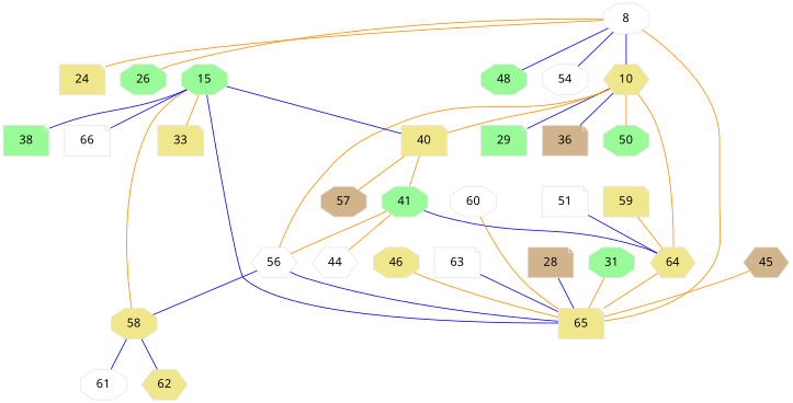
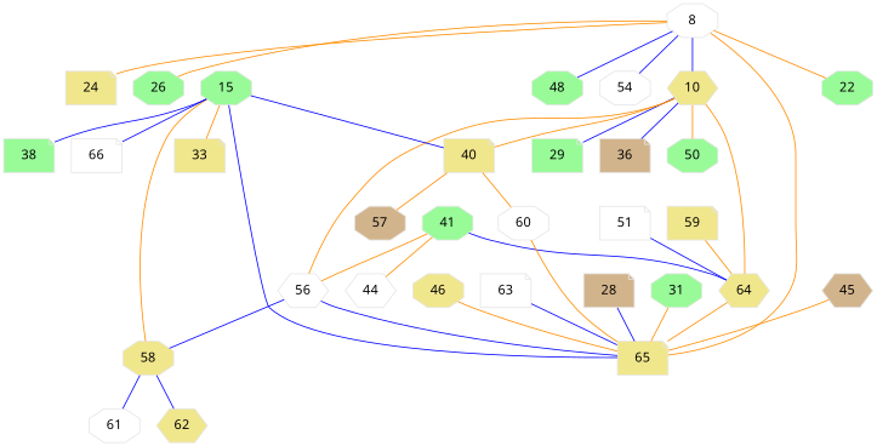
  graph {
    fontname="Noto Sans"
    node [color=gray90 fillcolor=khaki fontname="Noto Sans" shape=octagon style=filled]
    edge [color=darkorange fontname="Noto Sans"]
    8 [fillcolor=white super="+7"]
    10 [shape=hexagon]
+   22 [fillcolor=palegreen]
    24 [shape=note]
    26 [fillcolor=palegreen super="+16"]
    48 [fillcolor=palegreen super="+35+42"]
    54 [fillcolor=white]
    65 [shape=note super="+47+2+9"]
    29 [fillcolor=palegreen shape=note]
    36 [fillcolor=tan shape=note]
    40 [shape=note super="+34"]
    50 [fillcolor=palegreen]
    56 [fillcolor=white shape=hexagon super="+27+6"]
    64 [shape=hexagon super="+37+55"]
    41 [fillcolor=palegreen super="+17+20+21+39"]
    57 [fillcolor=tan]
    58 [super="+32"]
    15 [fillcolor=palegreen super="+14"]
    33 [shape=note]
    38 [fillcolor=palegreen shape=note]
    66 [fillcolor=white shape=note]
    61 [fillcolor=white]
    62 [shape=hexagon]
    28 [fillcolor=tan shape=note]
    31 [fillcolor=palegreen]
    44 [fillcolor=white shape=hexagon]
    45 [fillcolor=tan shape=hexagon]
    46 [super="+25"]
    51 [fillcolor=white shape=note]
    59 [shape=note]
    60 [fillcolor=white]
    63 [fillcolor=white shape=note super="+52"]
    8 -- 10 [color=blue]
+   8 -- 22
    8 -- 24
    8 -- 26
    8 -- 48 [color=blue]
    8 -- 54 [color=blue]
    8 -- 65 [weight=3]
    10 -- 29 [color=blue]
    10 -- 36 [color=blue]
    10 -- 40 [weight=2]
    10 -- 50
    10 -- 56
    10 -- 64 [weight=3]
-   40 -- 41
+   40 -- 60
    40 -- 57
    56 -- 65 [color=blue]
    56 -- 58 [color=blue]
    64 -- 65 [weight=2]
    41 -- 56 [weight=2]
    41 -- 64 [color=blue]
    41 -- 44
    58 -- 61 [color=blue]
    58 -- 62 [color=blue]
    15 -- 65 [color=blue weight=2]
    15 -- 40 [color=blue]
    15 -- 58 [weight=2]
    15 -- 33
    15 -- 38 [color=blue]
    15 -- 66 [color=blue]
    28 -- 65 [color=blue]
    31 -- 65
    45 -- 65
    46 -- 65
    51 -- 64 [color=blue]
    59 -- 64
    60 -- 65
    63 -- 65 [color=blue]
  }
